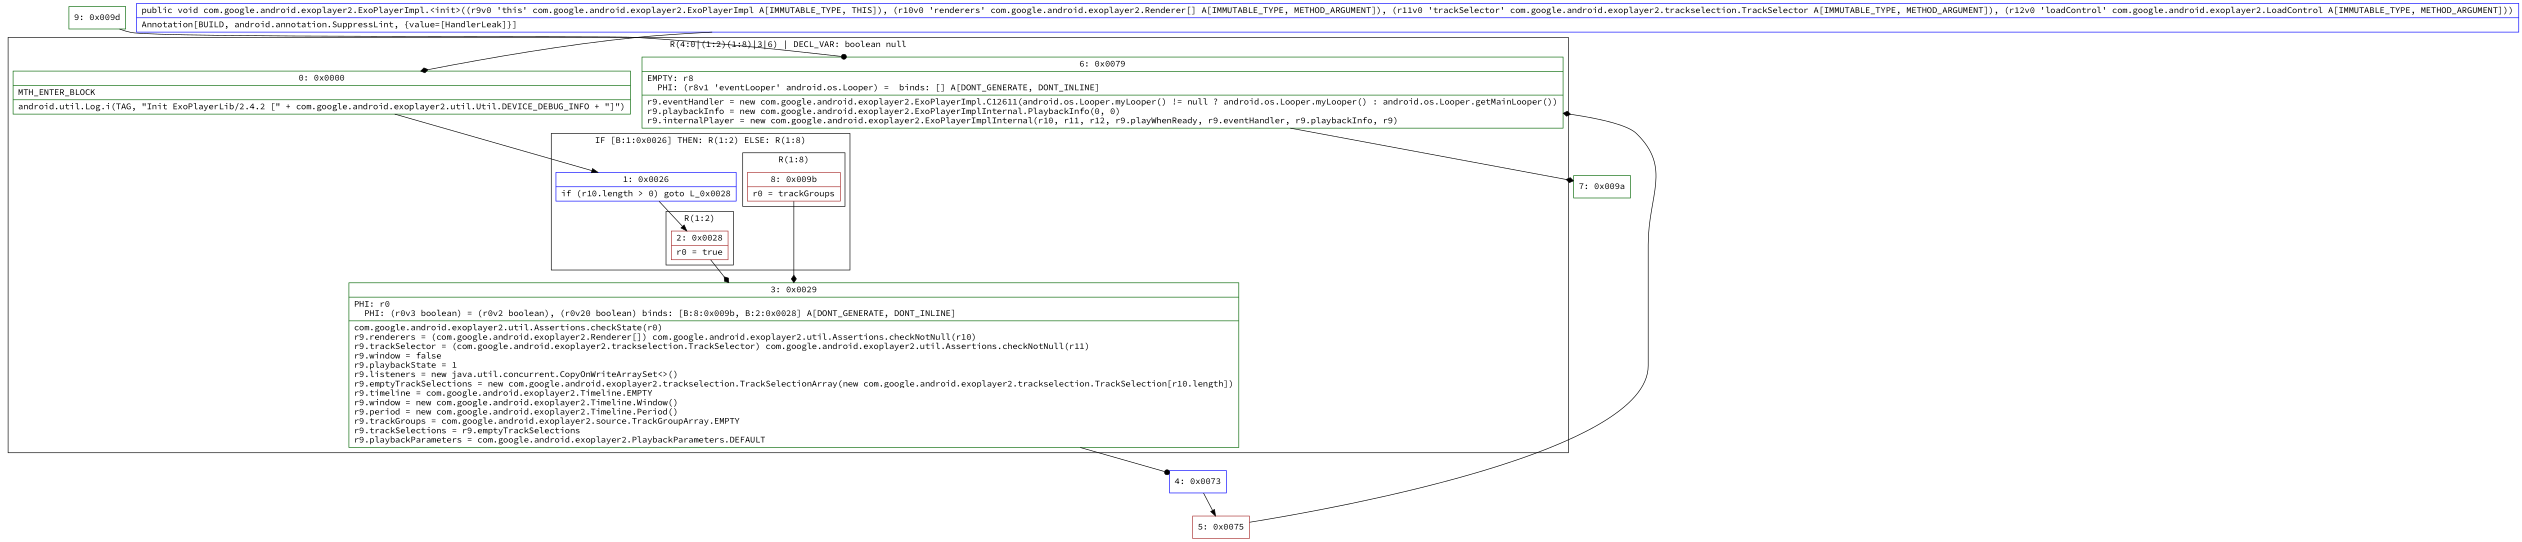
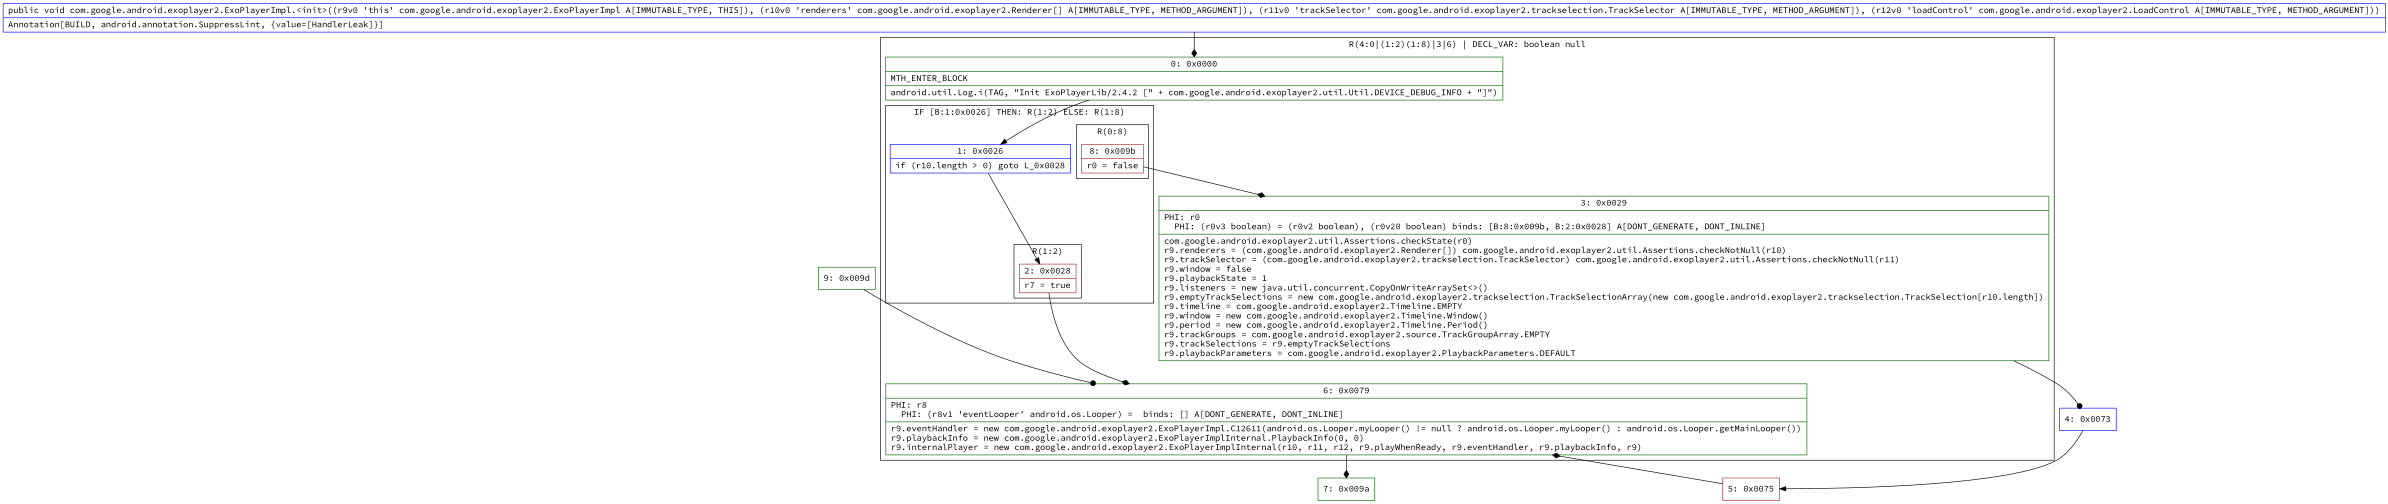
  digraph {
    fontname="Source Code Pro"
    node [color=darkgreen fontname="Source Code Pro" shape=record]
    edge [arrowhead=diamond fontname="Source Code Pro"]
-   n1 [color=brown label="{2\:\ 0x0028|r0 = true\l}"]
-   n2 [color=brown label="{8\:\ 0x009b|r0 = trackGroups\l}"]
+   n1 [color=brown label="{2\:\ 0x0028|r7 = true\l}"]
+   n2 [color=brown label="{8\:\ 0x009b|r0 = false\l}"]
    n3 [color=blue label="{1\:\ 0x0026|if (r10.length \> 0) goto L_0x0028\l}"]
    n4 [label="{0\:\ 0x0000|MTH_ENTER_BLOCK\l|android.util.Log.i(TAG, \"Init ExoPlayerLib\/2.4.2 [\" + com.google.android.exoplayer2.util.Util.DEVICE_DEBUG_INFO + \"]\")\l}"]
    n5 [label="{3\:\ 0x0029|PHI: r0 \l  PHI: (r0v3 boolean) = (r0v2 boolean), (r0v20 boolean) binds: [B:8:0x009b, B:2:0x0028] A[DONT_GENERATE, DONT_INLINE]\l|com.google.android.exoplayer2.util.Assertions.checkState(r0)\lr9.renderers = (com.google.android.exoplayer2.Renderer[]) com.google.android.exoplayer2.util.Assertions.checkNotNull(r10)\lr9.trackSelector = (com.google.android.exoplayer2.trackselection.TrackSelector) com.google.android.exoplayer2.util.Assertions.checkNotNull(r11)\lr9.window = false\lr9.playbackState = 1\lr9.listeners = new java.util.concurrent.CopyOnWriteArraySet\<\>()\lr9.emptyTrackSelections = new com.google.android.exoplayer2.trackselection.TrackSelectionArray(new com.google.android.exoplayer2.trackselection.TrackSelection[r10.length])\lr9.timeline = com.google.android.exoplayer2.Timeline.EMPTY\lr9.window = new com.google.android.exoplayer2.Timeline.Window()\lr9.period = new com.google.android.exoplayer2.Timeline.Period()\lr9.trackGroups = com.google.android.exoplayer2.source.TrackGroupArray.EMPTY\lr9.trackSelections = r9.emptyTrackSelections\lr9.playbackParameters = com.google.android.exoplayer2.PlaybackParameters.DEFAULT\l}"]
-   n6 [label="{6\:\ 0x0079|EMPTY: r8 \l  PHI: (r8v1 'eventLooper' android.os.Looper) =  binds: [] A[DONT_GENERATE, DONT_INLINE]\l|r9.eventHandler = new com.google.android.exoplayer2.ExoPlayerImpl.C12611(android.os.Looper.myLooper() != null ? android.os.Looper.myLooper() : android.os.Looper.getMainLooper())\lr9.playbackInfo = new com.google.android.exoplayer2.ExoPlayerImplInternal.PlaybackInfo(0, 0)\lr9.internalPlayer = new com.google.android.exoplayer2.ExoPlayerImplInternal(r10, r11, r12, r9.playWhenReady, r9.eventHandler, r9.playbackInfo, r9)\l}"]
+   n6 [label="{6\:\ 0x0079|PHI: r8 \l  PHI: (r8v1 'eventLooper' android.os.Looper) =  binds: [] A[DONT_GENERATE, DONT_INLINE]\l|r9.eventHandler = new com.google.android.exoplayer2.ExoPlayerImpl.C12611(android.os.Looper.myLooper() != null ? android.os.Looper.myLooper() : android.os.Looper.getMainLooper())\lr9.playbackInfo = new com.google.android.exoplayer2.ExoPlayerImplInternal.PlaybackInfo(0, 0)\lr9.internalPlayer = new com.google.android.exoplayer2.ExoPlayerImplInternal(r10, r11, r12, r9.playWhenReady, r9.eventHandler, r9.playbackInfo, r9)\l}"]
    n7 [color=blue label="{4\:\ 0x0073}"]
    n8 [label="{7\:\ 0x009a}"]
    n9 [color=brown label="{5\:\ 0x0075}"]
    n10 [label="{9\:\ 0x009d}"]
    n11 [color=blue label="{public void com.google.android.exoplayer2.ExoPlayerImpl.\<init\>((r9v0 'this' com.google.android.exoplayer2.ExoPlayerImpl A[IMMUTABLE_TYPE, THIS]), (r10v0 'renderers' com.google.android.exoplayer2.Renderer[] A[IMMUTABLE_TYPE, METHOD_ARGUMENT]), (r11v0 'trackSelector' com.google.android.exoplayer2.trackselection.TrackSelector A[IMMUTABLE_TYPE, METHOD_ARGUMENT]), (r12v0 'loadControl' com.google.android.exoplayer2.LoadControl A[IMMUTABLE_TYPE, METHOD_ARGUMENT]))  | Annotation[BUILD, android.annotation.SuppressLint, \{value=[HandlerLeak]\}]\l}"]
    subgraph cluster_1 {
      label="R(4:0|(1:2)(1:8)|3|6) | DECL_VAR: boolean null\l"
      n4
      n5
      n6
      subgraph cluster_2 {
        label="IF [B:1:0x0026] THEN: R(1:2) ELSE: R(1:8)"
        n3
        subgraph cluster_3 {
          label="R(1:2)"
          n1
        }
        subgraph cluster_4 {
-         label="R(1:8)"
+         label="R(0:8)"
          n2
        }
      }
    }
-   n1 -> n5
+   n1 -> n6
    n2 -> n5
    n3 -> n1 [arrowhead=normal]
    n4 -> n3 [arrowhead=normal]
    n5 -> n7 [arrowhead=dot]
    n6 -> n8
    n7 -> n9 [arrowhead=normal]
    n9 -> n6
    n10 -> n6 [arrowhead=dot]
    n11 -> n4
  }
